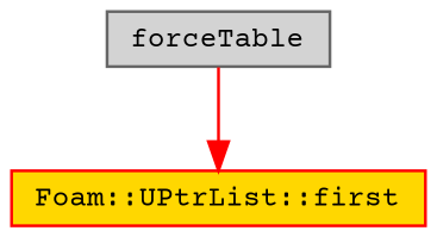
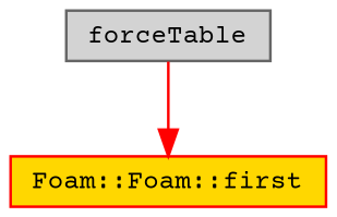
  digraph {
    rankdir=TB
    fontname="Courier Prime"
    node [fontname="Courier Prime" fontsize=10 shape=box style=filled]
    n1 [color=gray40 fillcolor=lightgrey fontcolor=black height=0.2 label=forceTable width=0.4]
-   n2 [color=red fillcolor=gold height=0.2 label="Foam::UPtrList::first" width=0.4]
+   n2 [color=red fillcolor=gold height=0.2 label="Foam::Foam::first" width=0.4]
    n1 -> n2 [color=red fontname="Courier Prime" fontsize=10 labelfontname=Helvetica labelfontsize=10 style=solid]
  }
